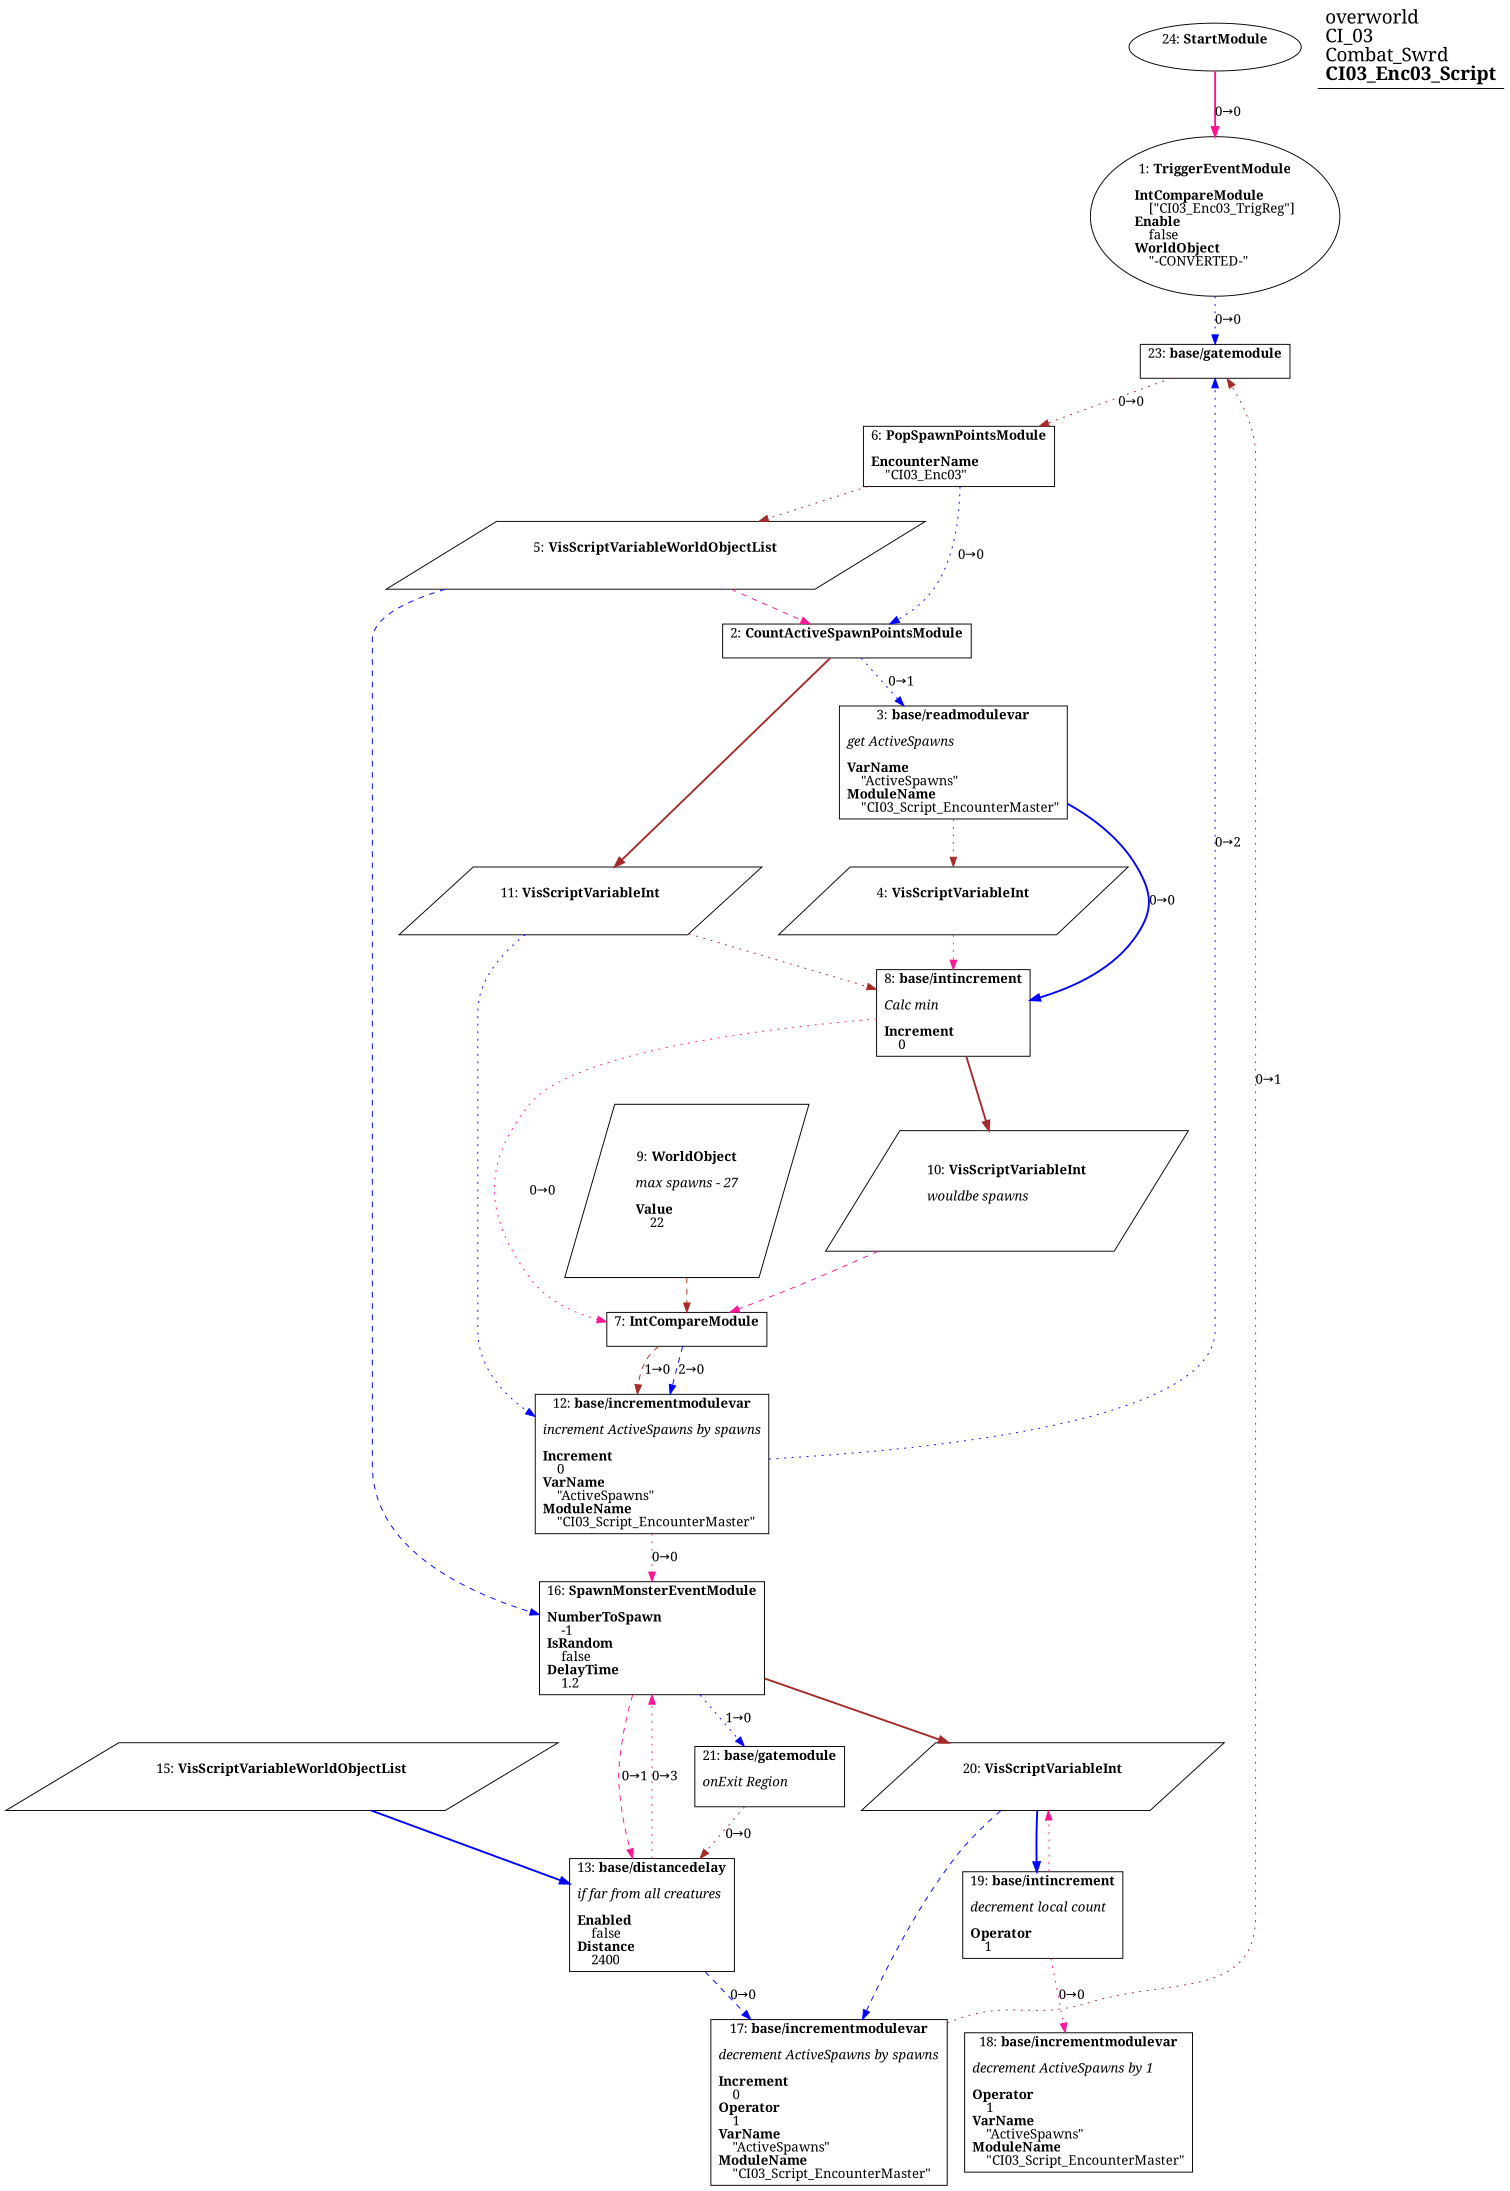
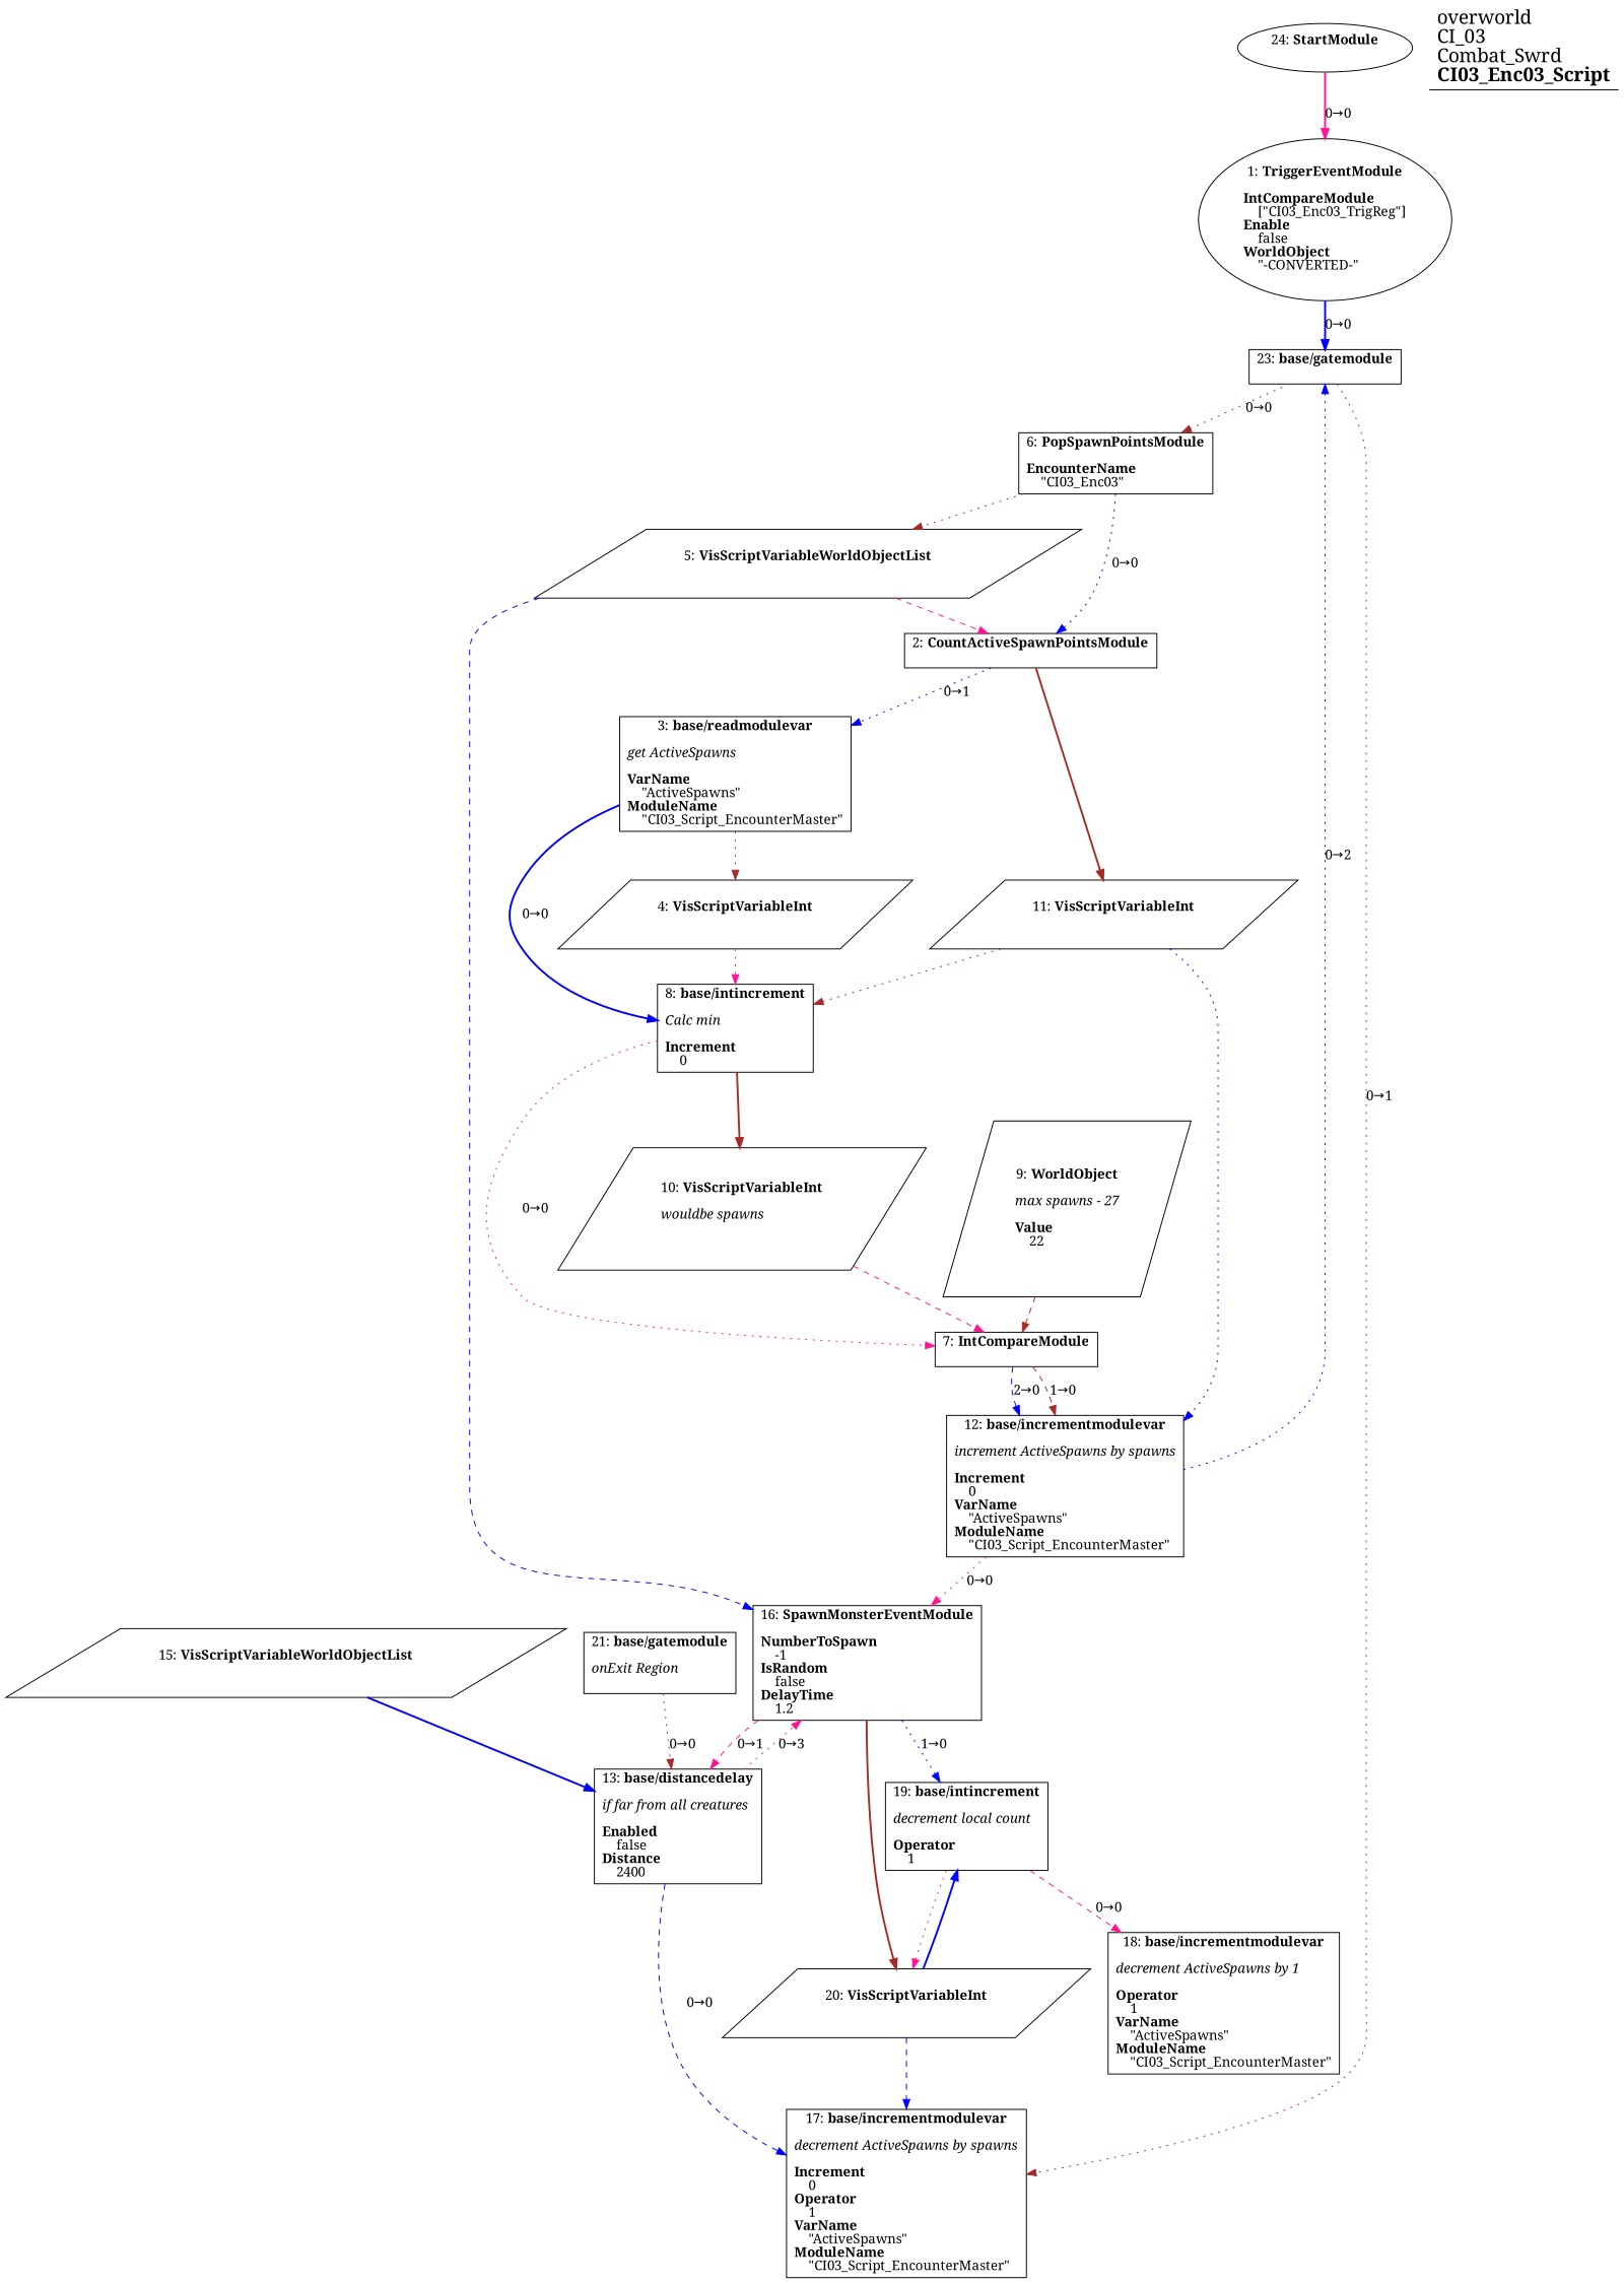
  digraph {
    fontname="Noto Serif"
    splines=spline
    node [fontname="Noto Serif" shape=box]
    edge [color=blue fontname="Noto Serif" style=dotted]
    n1 [label=<1: <b>TriggerEventModule</b><br/><br/><b>IntCompareModule</b><br align="left"/>    [&quot;CI03_Enc03_TrigReg&quot;]<br align="left"/><b>Enable</b><br align="left"/>    false<br align="left"/><b>WorldObject</b><br align="left"/>    &quot;-CONVERTED-&quot;<br align="left"/>> shape=oval]
    n2 [label=<23: <b>base/gatemodule</b><br/><br/>>]
    n3 [label=<6: <b>PopSpawnPointsModule</b><br/><br/><b>EncounterName</b><br align="left"/>    &quot;CI03_Enc03&quot;<br align="left"/>>]
    n4 [label=<21: <b>base/gatemodule</b><br/><br/><i>onExit Region<br align="left"/></i><br align="left"/>>]
    n5 [label=<13: <b>base/distancedelay</b><br/><br/><i>if far from all creatures<br align="left"/></i><br align="left"/><b>Enabled</b><br align="left"/>    false<br align="left"/><b>Distance</b><br align="left"/>    2400<br align="left"/>>]
    n6 [label=<2: <b>CountActiveSpawnPointsModule</b><br/><br/>>]
    n7 [label=<5: <b>VisScriptVariableWorldObjectList</b><br/><br/>> shape=parallelogram]
    n8 [label=<16: <b>SpawnMonsterEventModule</b><br/><br/><b>NumberToSpawn</b><br align="left"/>    -1<br align="left"/><b>IsRandom</b><br align="left"/>    false<br align="left"/><b>DelayTime</b><br align="left"/>    1.2<br align="left"/>>]
    n9 [label=<17: <b>base/incrementmodulevar</b><br/><br/><i>decrement ActiveSpawns by spawns<br align="left"/></i><br align="left"/><b>Increment</b><br align="left"/>    0<br align="left"/><b>Operator</b><br align="left"/>    1<br align="left"/><b>VarName</b><br align="left"/>    &quot;ActiveSpawns&quot;<br align="left"/><b>ModuleName</b><br align="left"/>    &quot;CI03_Script_EncounterMaster&quot;<br align="left"/>>]
    n10 [label=<3: <b>base/readmodulevar</b><br/><br/><i>get ActiveSpawns<br align="left"/></i><br align="left"/><b>VarName</b><br align="left"/>    &quot;ActiveSpawns&quot;<br align="left"/><b>ModuleName</b><br align="left"/>    &quot;CI03_Script_EncounterMaster&quot;<br align="left"/>>]
    n11 [label=<11: <b>VisScriptVariableInt</b><br/><br/>> shape=parallelogram]
    n12 [label=<8: <b>base/intincrement</b><br/><br/><i>Calc min<br align="left"/></i><br align="left"/><b>Increment</b><br align="left"/>    0<br align="left"/>>]
    n13 [label=<4: <b>VisScriptVariableInt</b><br/><br/>> shape=parallelogram]
    n14 [label=<12: <b>base/incrementmodulevar</b><br/><br/><i>increment ActiveSpawns by spawns<br align="left"/></i><br align="left"/><b>Increment</b><br align="left"/>    0<br align="left"/><b>VarName</b><br align="left"/>    &quot;ActiveSpawns&quot;<br align="left"/><b>ModuleName</b><br align="left"/>    &quot;CI03_Script_EncounterMaster&quot;<br align="left"/>>]
    n15 [label=<7: <b>IntCompareModule</b><br/><br/>>]
    n16 [label=<10: <b>VisScriptVariableInt</b><br/><br/><i>wouldbe spawns<br align="left"/></i><br align="left"/>> shape=parallelogram]
    n17 [label=<19: <b>base/intincrement</b><br/><br/><i>decrement local count<br align="left"/></i><br align="left"/><b>Operator</b><br align="left"/>    1<br align="left"/>>]
    n18 [label=<20: <b>VisScriptVariableInt</b><br/><br/>> shape=parallelogram]
    n19 [label=<9: <b>WorldObject</b><br/><br/><i>max spawns - 27<br align="left"/></i><br align="left"/><b>Value</b><br align="left"/>    22<br align="left"/>> shape=parallelogram]
    n20 [label=<15: <b>VisScriptVariableWorldObjectList</b><br/><br/>> shape=parallelogram]
    n21 [label=<18: <b>base/incrementmodulevar</b><br/><br/><i>decrement ActiveSpawns by 1<br align="left"/></i><br align="left"/><b>Operator</b><br align="left"/>    1<br align="left"/><b>VarName</b><br align="left"/>    &quot;ActiveSpawns&quot;<br align="left"/><b>ModuleName</b><br align="left"/>    &quot;CI03_Script_EncounterMaster&quot;<br align="left"/>>]
    n22 [label=<24: <b>StartModule</b><br/><br/>> shape=oval]
    n23 [label=<<font point-size="20">overworld<br align="left"/>CI_03<br align="left"/>Combat_Swrd<br align="left"/><b>CI03_Enc03_Script</b><br align="left"/></font>> shape=underline]
-   n1 -> n2 [label="0→0"]
+   n1 -> n2 [label="0→0" style=bold]
    n2 -> n3 [color=brown label="0→0"]
    n3 -> n6 [label="0→0"]
    n3 -> n7 [color=brown]
    n4 -> n5 [color=brown label="0→0"]
    n5 -> n8 [color=deeppink label="0→3"]
    n5 -> n9 [label="0→0" style=dashed]
    n6 -> n10 [label="0→1"]
    n6 -> n11 [color=brown style=bold]
    n7 -> n6 [color=deeppink style=dashed]
    n7 -> n8 [style=dashed]
    n8 -> n5 [color=deeppink label="0→1" style=dashed]
-   n8 -> n4 [label="1→0"]
+   n8 -> n17 [label="1→0"]
    n8 -> n18 [color=brown style=bold]
-   n9 -> n2 [color=brown label="0→1"]
+   n2 -> n9 [color=brown label="0→1"]
    n10 -> n12 [label="0→0" style=bold]
    n10 -> n13 [color=brown]
    n11 -> n12 [color=brown]
    n11 -> n14
    n12 -> n15 [color=deeppink label="0→0"]
    n12 -> n16 [color=brown style=bold]
    n13 -> n12 [color=deeppink]
    n14 -> n2 [label="0→2"]
    n14 -> n8 [color=deeppink label="0→0"]
    n15 -> n14 [color=brown label="1→0" style=dashed]
    n15 -> n14 [label="2→0" style=dashed]
    n16 -> n15 [color=deeppink style=dashed]
    n17 -> n18 [color=deeppink]
-   n17 -> n21 [color=deeppink label="0→0"]
+   n17 -> n21 [color=deeppink label="0→0" style=dashed]
    n18 -> n9 [style=dashed]
    n18 -> n17 [style=bold]
    n19 -> n15 [color=brown style=dashed]
    n20 -> n5 [style=bold]
    n22 -> n1 [color=deeppink label="0→0" style=bold]
  }
